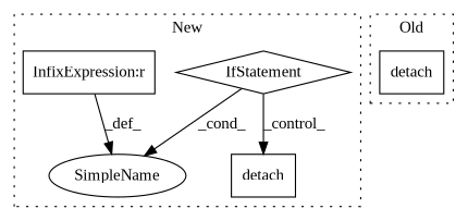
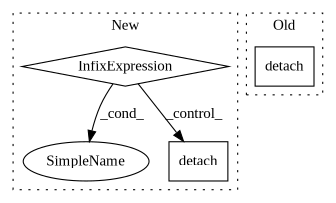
  digraph {
    fontname="Liberation Serif"
    node [a=32 fontname="Liberation Serif" l=8 shape=box]
    edge [arrowhead=normal fontname="Liberation Serif"]
-   n1 [a=25 l=3 label=IfStatement s=3779 shape=diamond]
-   n2 [a=27 l=4 label="InfixExpression:r" s=3770]
+   n1 [a=25 l=3 label=InfixExpression s=3779 shape=diamond]
    n3 [a=42 label=SimpleName shape=ellipse l=""]
    n4 [label=detach s=3828]
    n5 [label=detach s=3824]
    subgraph cluster_1 {
      label=New
      style=dotted
      n1
-     n2
      n3
      n4
    }
    subgraph cluster_2 {
      label=Old
      style=dotted
      n5
    }
    n1 -> n3 [label=_cond_]
    n1 -> n4 [label=_control_]
-   n2 -> n3 [label=_def_]
  }
